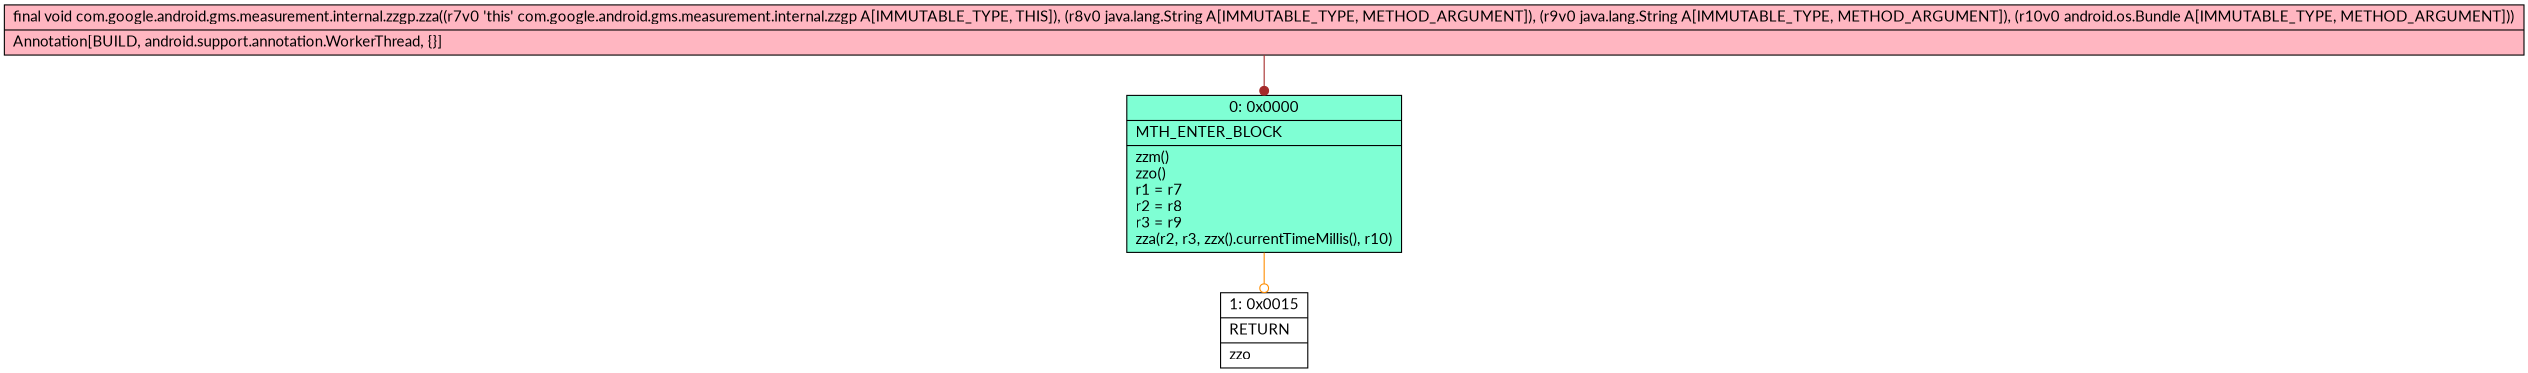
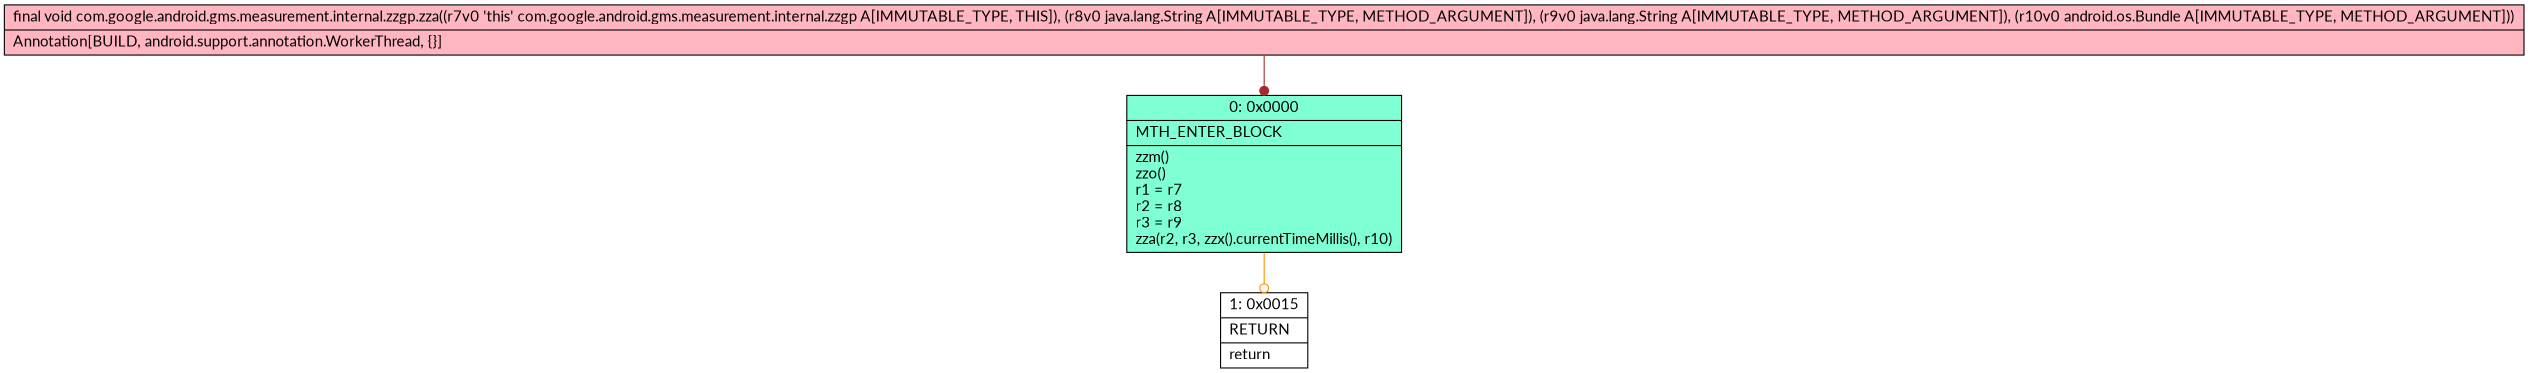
  digraph {
    fontname=Lato
    node [shape=record style=filled fontname=Lato]
    edge [fontname=Lato]
    n1 [label="{0\:\ 0x0000|MTH_ENTER_BLOCK\l|zzm()\lzzo()\lr1 = r7\lr2 = r8\lr3 = r9\lzza(r2, r3, zzx().currentTimeMillis(), r10)\l}" fillcolor=aquamarine]
-   n2 [label="{1\:\ 0x0015|RETURN\l|zzo\l}" fillcolor=white]
+   n2 [label="{1\:\ 0x0015|RETURN\l|return\l}" fillcolor=white]
    n3 [label="{final void com.google.android.gms.measurement.internal.zzgp.zza((r7v0 'this' com.google.android.gms.measurement.internal.zzgp A[IMMUTABLE_TYPE, THIS]), (r8v0 java.lang.String A[IMMUTABLE_TYPE, METHOD_ARGUMENT]), (r9v0 java.lang.String A[IMMUTABLE_TYPE, METHOD_ARGUMENT]), (r10v0 android.os.Bundle A[IMMUTABLE_TYPE, METHOD_ARGUMENT]))  | Annotation[BUILD, android.support.annotation.WorkerThread, \{\}]\l}" fillcolor=lightpink]
    n1 -> n2 [color=darkorange arrowhead=odot]
    n3 -> n1 [color=brown arrowhead=dot]
  }
